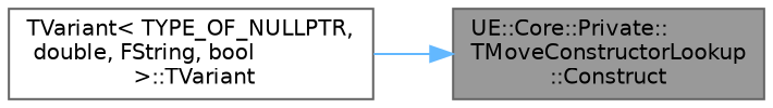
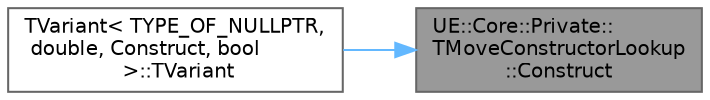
  digraph {
    rankdir=RL
    node [fontname=Helvetica fontsize=10 shape=box style=filled]
    n1 [color=gray40 fillcolor=grey60 fontcolor=black height=0.2 label="UE::Core::Private::\lTMoveConstructorLookup\l::Construct" width=0.4]
-   n2 [color=grey40 fillcolor=white height=0.2 label="TVariant\< TYPE_OF_NULLPTR,\l double, FString, bool\l \>::TVariant" width=0.4]
+   n2 [color=grey40 fillcolor=white height=0.2 label="TVariant\< TYPE_OF_NULLPTR,\l double, Construct, bool\l \>::TVariant" width=0.4]
    n1 -> n2 [color=steelblue1 dir=back fontname=Helvetica fontsize=10 labelfontname=Helvetica labelfontsize=10 style=solid]
  }
